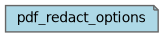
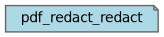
  digraph {
    rankdir=TB
-   n1 [color=gray40 fillcolor=lightblue fontname=Helvetica fontsize=10 height=0.2 label=pdf_redact_options shape=note style=filled width=0.4]
+   n1 [color=gray40 fillcolor=lightblue fontname=Helvetica fontsize=10 height=0.2 label=pdf_redact_redact shape=note style=filled width=0.4]
  }
